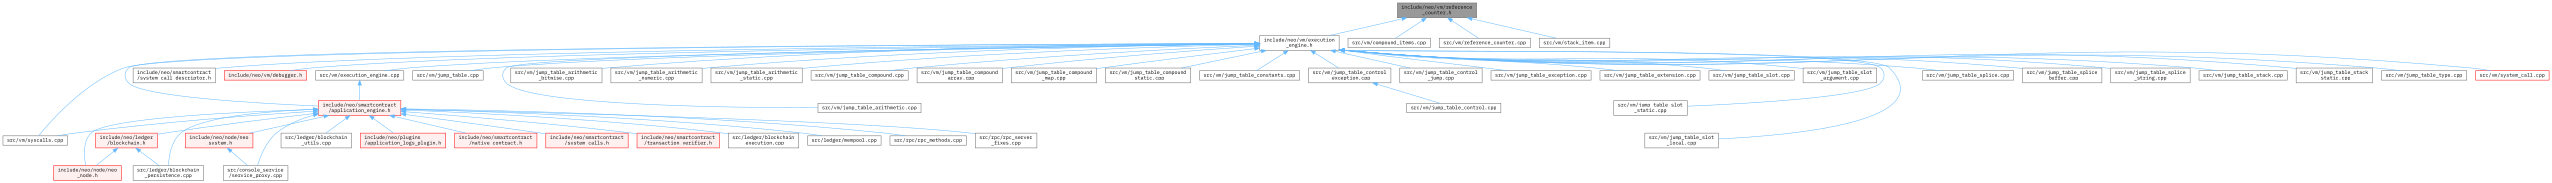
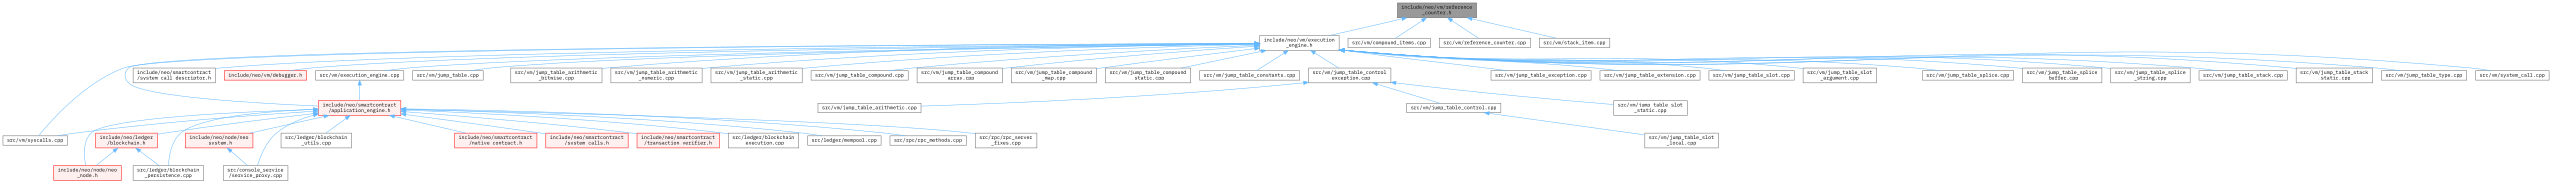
  digraph {
    fontname="IBM Plex Mono"
    node [color=grey40 fillcolor=white fontname="IBM Plex Mono" fontsize=10 shape=box style=filled]
    edge [color=steelblue1 dir=back fontname="IBM Plex Mono" fontsize=10 labelfontname=Helvetica labelfontsize=10 style=solid]
    n1 [color=gray40 fillcolor=grey60 fontcolor=black height=0.2 label="include/neo/vm/reference\l_counter.h" width=0.4]
    n2 [height=0.2 label="include/neo/vm/execution\l_engine.h" width=0.4]
    n3 [height=0.2 label="src/vm/compound_items.cpp" width=0.4]
    n4 [height=0.2 label="src/vm/reference_counter.cpp" width=0.4]
    n5 [height=0.2 label="src/vm/stack_item.cpp" width=0.4]
    n6 [color=red fillcolor="#FFF0F0" height=0.2 label="include/neo/smartcontract\l/application_engine.h" width=0.4]
    n7 [height=0.2 label="src/vm/syscalls.cpp" width=0.4]
    n8 [height=0.2 label="include/neo/smartcontract\l/system_call_descriptor.h" width=0.4]
    n9 [color=red fillcolor="#FFF0F0" height=0.2 label="include/neo/vm/debugger.h" width=0.4]
    n10 [height=0.2 label="src/vm/execution_engine.cpp" width=0.4]
    n11 [height=0.2 label="src/vm/jump_table.cpp" width=0.4]
    n12 [height=0.2 label="src/vm/jump_table_arithmetic.cpp" width=0.4]
    n13 [height=0.2 label="src/vm/jump_table_arithmetic\l_bitwise.cpp" width=0.4]
    n14 [height=0.2 label="src/vm/jump_table_arithmetic\l_numeric.cpp" width=0.4]
    n15 [height=0.2 label="src/vm/jump_table_arithmetic\l_static.cpp" width=0.4]
    n16 [height=0.2 label="src/vm/jump_table_compound.cpp" width=0.4]
    n17 [height=0.2 label="src/vm/jump_table_compound\l_array.cpp" width=0.4]
    n18 [height=0.2 label="src/vm/jump_table_compound\l_map.cpp" width=0.4]
    n19 [height=0.2 label="src/vm/jump_table_compound\l_static.cpp" width=0.4]
    n20 [height=0.2 label="src/vm/jump_table_constants.cpp" width=0.4]
    n21 [height=0.2 label="src/vm/jump_table_control\l_exception.cpp" width=0.4]
-   n22 [height=0.2 label="src/vm/jump_table_control\l_jump.cpp" width=0.4]
    n23 [height=0.2 label="src/vm/jump_table_exception.cpp" width=0.4]
    n24 [height=0.2 label="src/vm/jump_table_extension.cpp" width=0.4]
    n25 [height=0.2 label="src/vm/jump_table_slot.cpp" width=0.4]
    n26 [height=0.2 label="src/vm/jump_table_slot\l_argument.cpp" width=0.4]
    n27 [height=0.2 label="src/vm/jump_table_slot\l_local.cpp" width=0.4]
    n28 [height=0.2 label="src/vm/jump_table_slot\l_static.cpp" width=0.4]
    n29 [height=0.2 label="src/vm/jump_table_splice.cpp" width=0.4]
    n30 [height=0.2 label="src/vm/jump_table_splice\l_buffer.cpp" width=0.4]
    n31 [height=0.2 label="src/vm/jump_table_splice\l_string.cpp" width=0.4]
    n32 [height=0.2 label="src/vm/jump_table_stack.cpp" width=0.4]
    n33 [height=0.2 label="src/vm/jump_table_stack\l_static.cpp" width=0.4]
    n34 [height=0.2 label="src/vm/jump_table_type.cpp" width=0.4]
-   n35 [color=red height=0.2 label="src/vm/system_call.cpp" width=0.4]
+   n35 [height=0.2 label="src/vm/system_call.cpp" width=0.4]
    n36 [color=red fillcolor="#FFF0F0" height=0.2 label="include/neo/ledger\l/blockchain.h" width=0.4]
    n37 [color=red fillcolor="#FFF0F0" height=0.2 label="include/neo/node/neo\l_node.h" width=0.4]
    n38 [color=red fillcolor="#FFF0F0" height=0.2 label="include/neo/node/neo\l_system.h" width=0.4]
    n39 [height=0.2 label="src/console_service\l/service_proxy.cpp" width=0.4]
    n40 [height=0.2 label="src/ledger/blockchain\l_persistence.cpp" width=0.4]
    n41 [height=0.2 label="src/ledger/blockchain\l_utils.cpp" width=0.4]
-   n42 [color=red fillcolor="#FFF0F0" height=0.2 label="include/neo/plugins\l/application_logs_plugin.h" width=0.4]
    n43 [color=red fillcolor="#FFF0F0" height=0.2 label="include/neo/smartcontract\l/native_contract.h" width=0.4]
    n44 [color=red fillcolor="#FFF0F0" height=0.2 label="include/neo/smartcontract\l/system_calls.h" width=0.4]
    n45 [color=red fillcolor="#FFF0F0" height=0.2 label="include/neo/smartcontract\l/transaction_verifier.h" width=0.4]
    n46 [height=0.2 label="src/ledger/blockchain\l_execution.cpp" width=0.4]
    n47 [height=0.2 label="src/ledger/mempool.cpp" width=0.4]
    n48 [height=0.2 label="src/rpc/rpc_methods.cpp" width=0.4]
    n49 [height=0.2 label="src/rpc/rpc_server\l_fixes.cpp" width=0.4]
    n50 [height=0.2 label="src/vm/jump_table_control.cpp" width=0.4]
    n1 -> n2
    n1 -> n3
    n1 -> n4
    n1 -> n5
    n2 -> n6
    n2 -> n7
    n2 -> n8
    n2 -> n9
    n2 -> n10
    n2 -> n11
-   n2 -> n12
+   n21 -> n12
    n2 -> n13
    n2 -> n14
    n2 -> n15
    n2 -> n16
    n2 -> n17
    n2 -> n18
    n2 -> n19
    n2 -> n20
    n2 -> n21
-   n2 -> n22
    n2 -> n23
    n2 -> n24
    n2 -> n25
    n2 -> n26
-   n2 -> n27
-   n2 -> n28
+   n50 -> n27
+   n21 -> n28
    n2 -> n29
    n2 -> n30
    n2 -> n31
    n2 -> n32
    n2 -> n33
    n2 -> n34
    n2 -> n35
    n6 -> n7
    n6 -> n36
    n6 -> n37
    n6 -> n38
    n6 -> n39
    n6 -> n40
    n6 -> n41
-   n6 -> n42
    n6 -> n43
    n6 -> n44
    n6 -> n45
    n6 -> n46
    n6 -> n47
    n6 -> n48
    n6 -> n49
    n10 -> n6
    n21 -> n50
    n36 -> n37
    n36 -> n40
    n38 -> n39
  }
